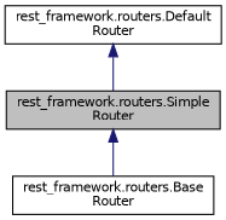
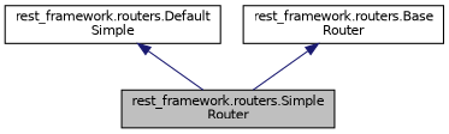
  digraph {
    fontname="DejaVu Sans"
    node [color=black fillcolor=white fontname="DejaVu Sans" fontsize=10 shape=record style=filled]
    edge [color=midnightblue dir=back fontname="DejaVu Sans" fontsize=10 labelfontname=Helvetica labelfontsize=10 style=solid]
    n1 [fillcolor=grey75 fontcolor=black height=0.2 label="rest_framework.routers.Simple\lRouter" width=0.4]
-   n2 [height=0.2 label="rest_framework.routers.Default\lRouter" width=0.4]
+   n2 [height=0.2 label="rest_framework.routers.Default\lSimple" width=0.4]
    n3 [height=0.2 label="rest_framework.routers.Base\lRouter" width=0.4]
    n2 -> n1
-   n1 -> n3
+   n3 -> n1
  }
